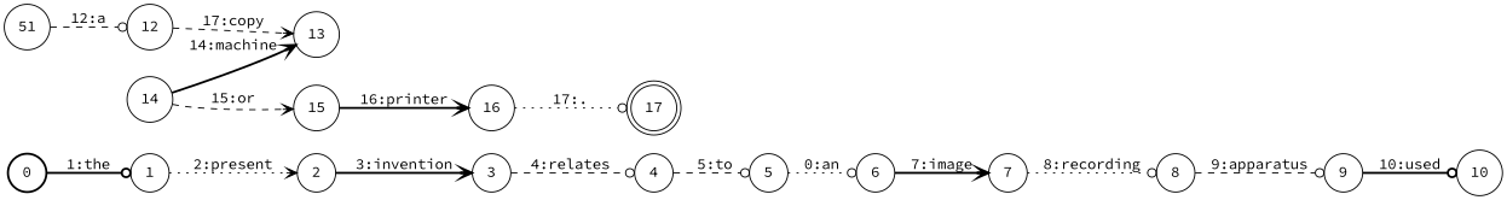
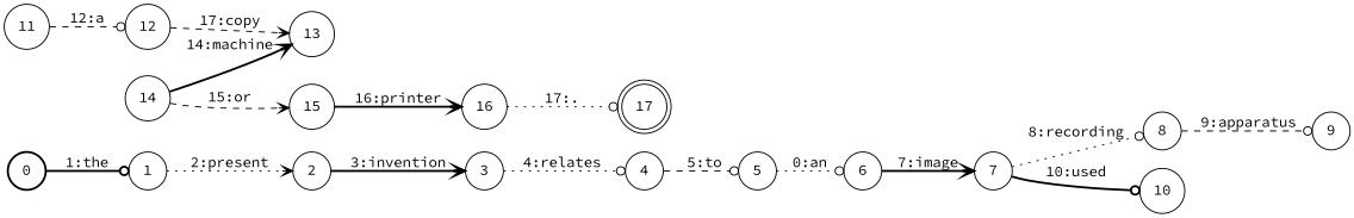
  digraph {
    fontname="Source Code Pro"
    nodesep=0.25
    rankdir=LR
    ranksep=0.4
    node [fontname="Source Code Pro" fontsize=14 shape=circle style=solid]
    edge [arrowhead=odot fontname="Source Code Pro" fontsize=14 style=bold]
    n1 [label=0 style=bold]
    n2 [label=1]
    n3 [label=2]
    n4 [label=3]
    n5 [label=4]
    n6 [label=5]
    n7 [label=6]
    n8 [label=7]
    n9 [label=8]
    n10 [label=9]
    n11 [label=10]
-   n12 [label=51]
+   n12 [label=11]
    n13 [label=12]
    n14 [label=13]
    n15 [label=14]
    n16 [label=15]
    n17 [label=16]
    n18 [label=17 shape=doublecircle]
    n1 -> n2 [label="1:the"]
    n2 -> n3 [arrowhead=vee label="2:present" style=dotted]
    n3 -> n4 [arrowhead=vee label="3:invention"]
-   n4 -> n5 [label="4:relates" style=dashed]
+   n4 -> n5 [label="4:relates" style=dotted]
    n5 -> n6 [label="5:to" style=dashed]
    n6 -> n7 [label="0:an" style=dotted]
    n7 -> n8 [arrowhead=vee label="7:image"]
    n8 -> n9 [label="8:recording" style=dotted]
    n9 -> n10 [label="9:apparatus" style=dashed]
-   n10 -> n11 [label="10:used"]
+   n8 -> n11 [label="10:used"]
    n12 -> n13 [label="12:a" style=dashed]
    n13 -> n14 [arrowhead=vee label="17:copy" style=dashed]
    n15 -> n14 [arrowhead=vee label="14:machine"]
    n15 -> n16 [arrowhead=vee label="15:or" style=dashed]
    n16 -> n17 [arrowhead=vee label="16:printer"]
    n17 -> n18 [label="17:." style=dotted]
  }
